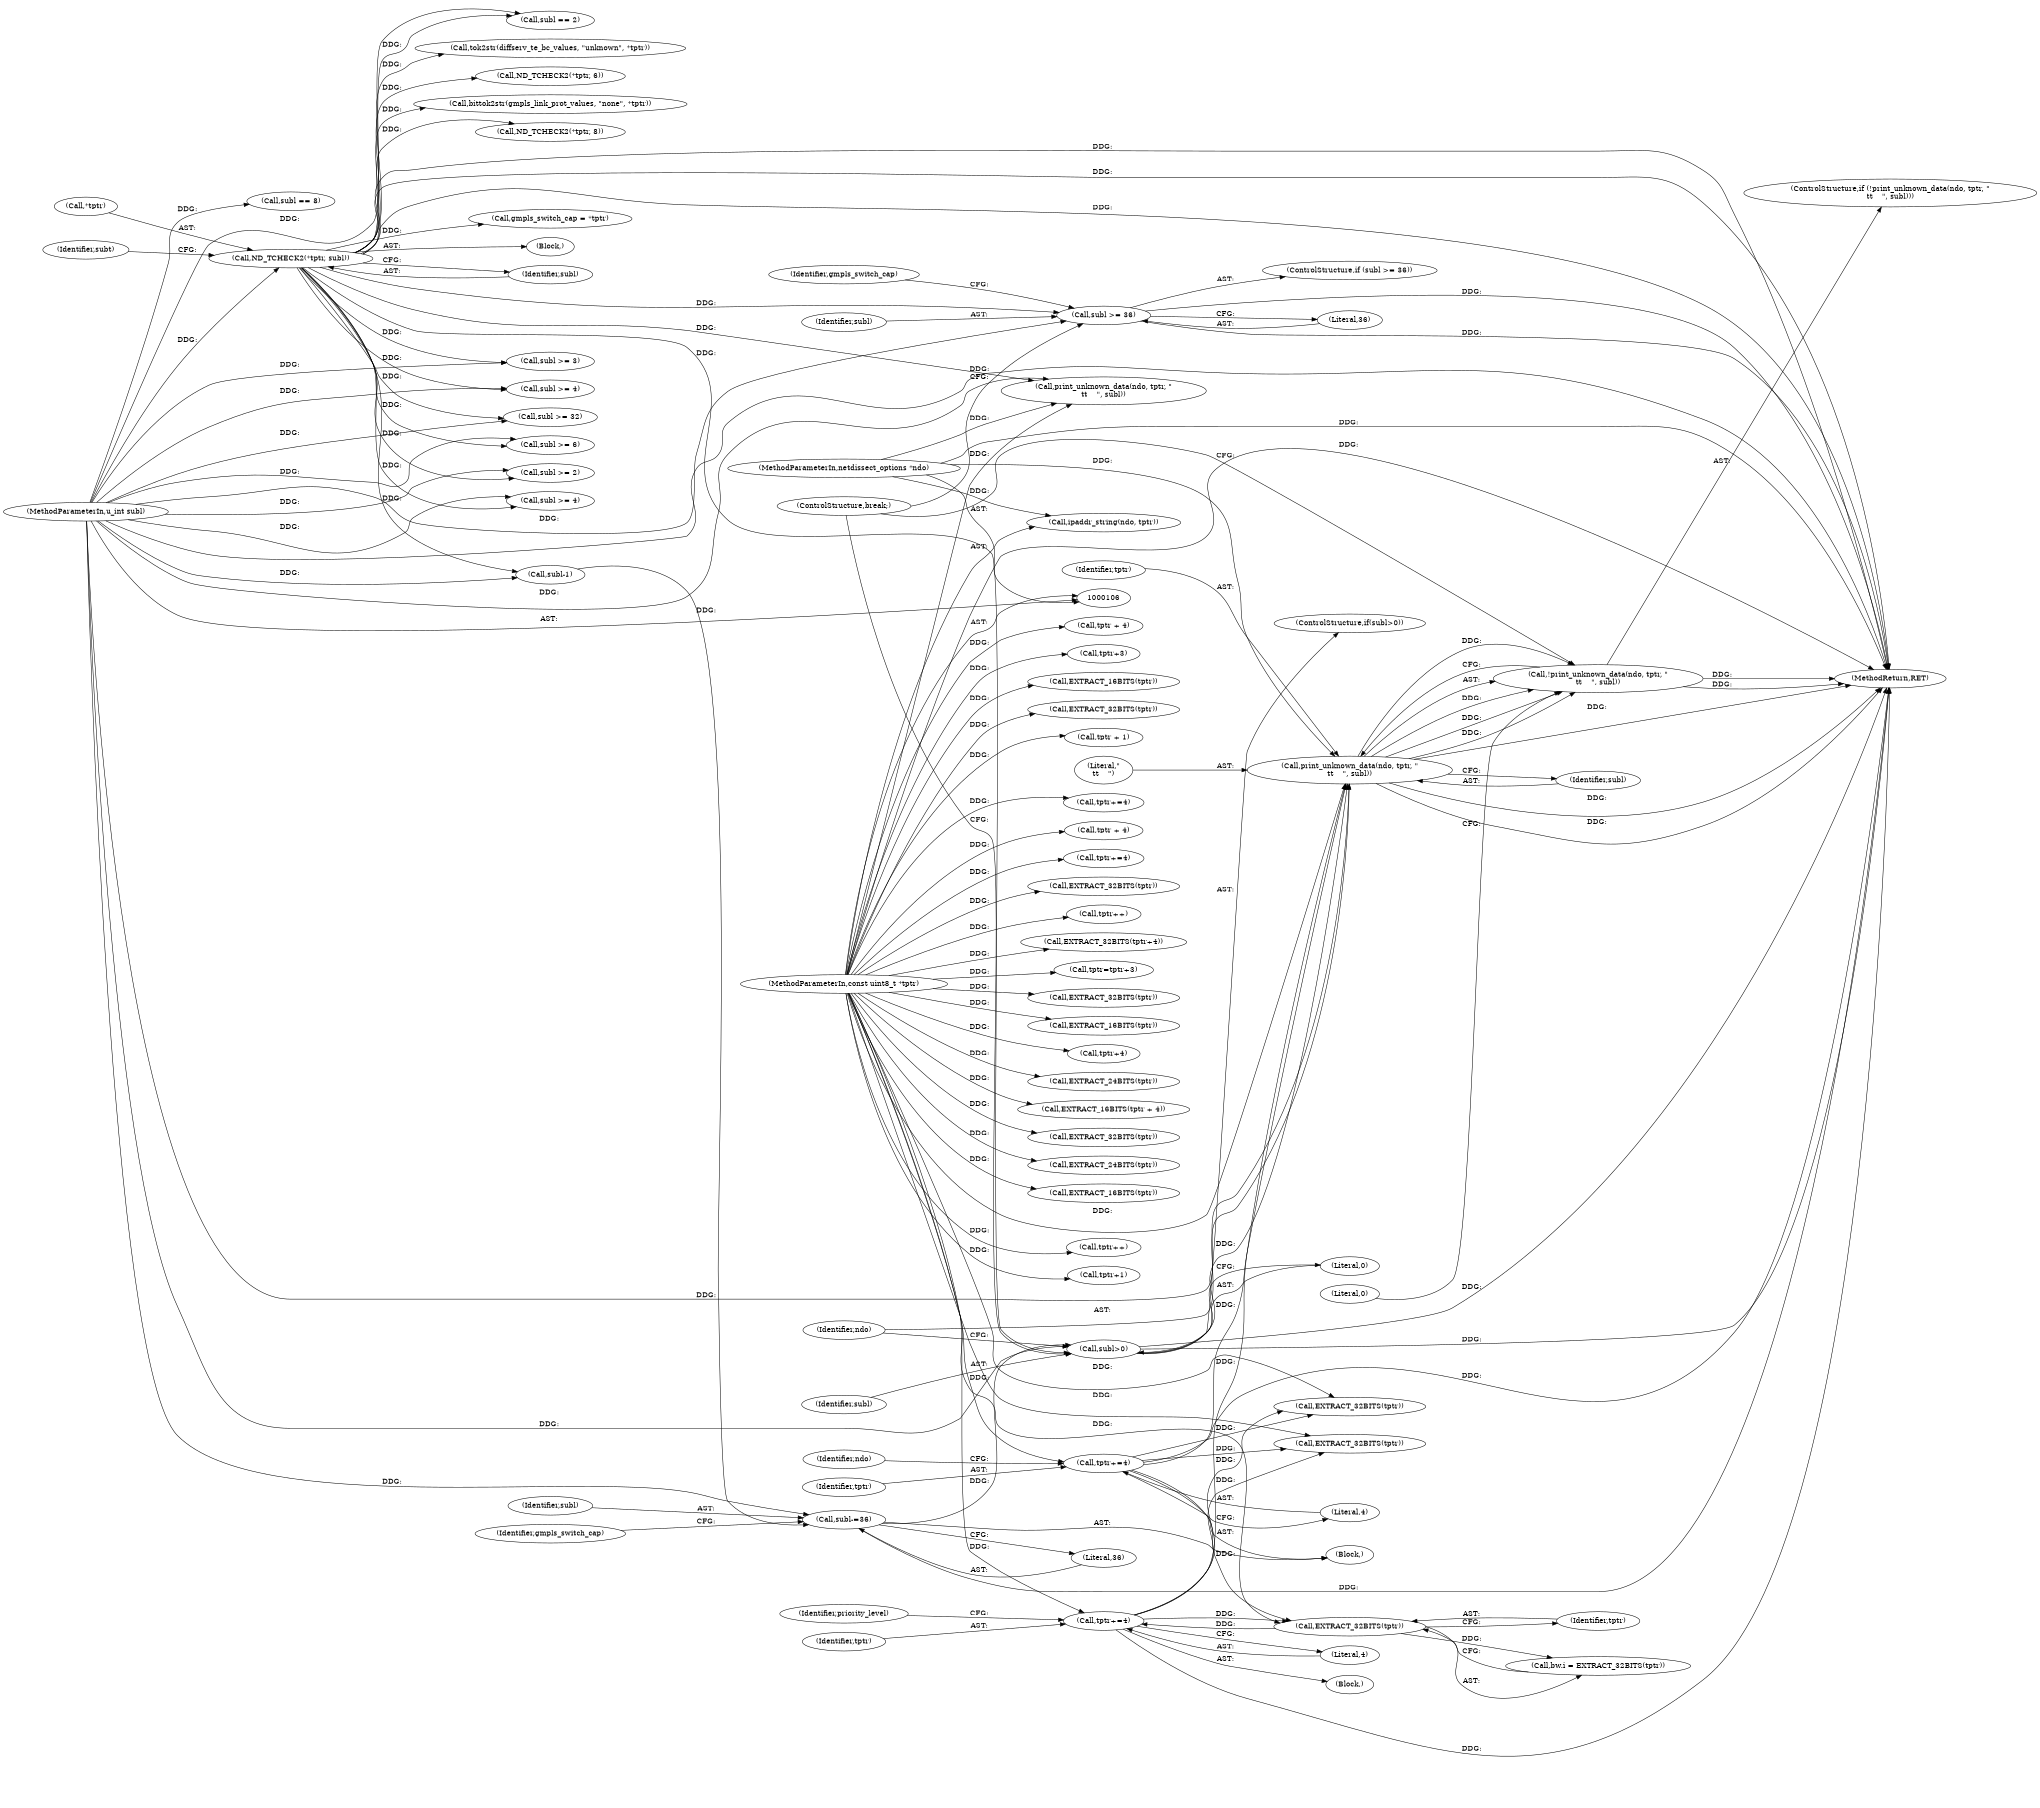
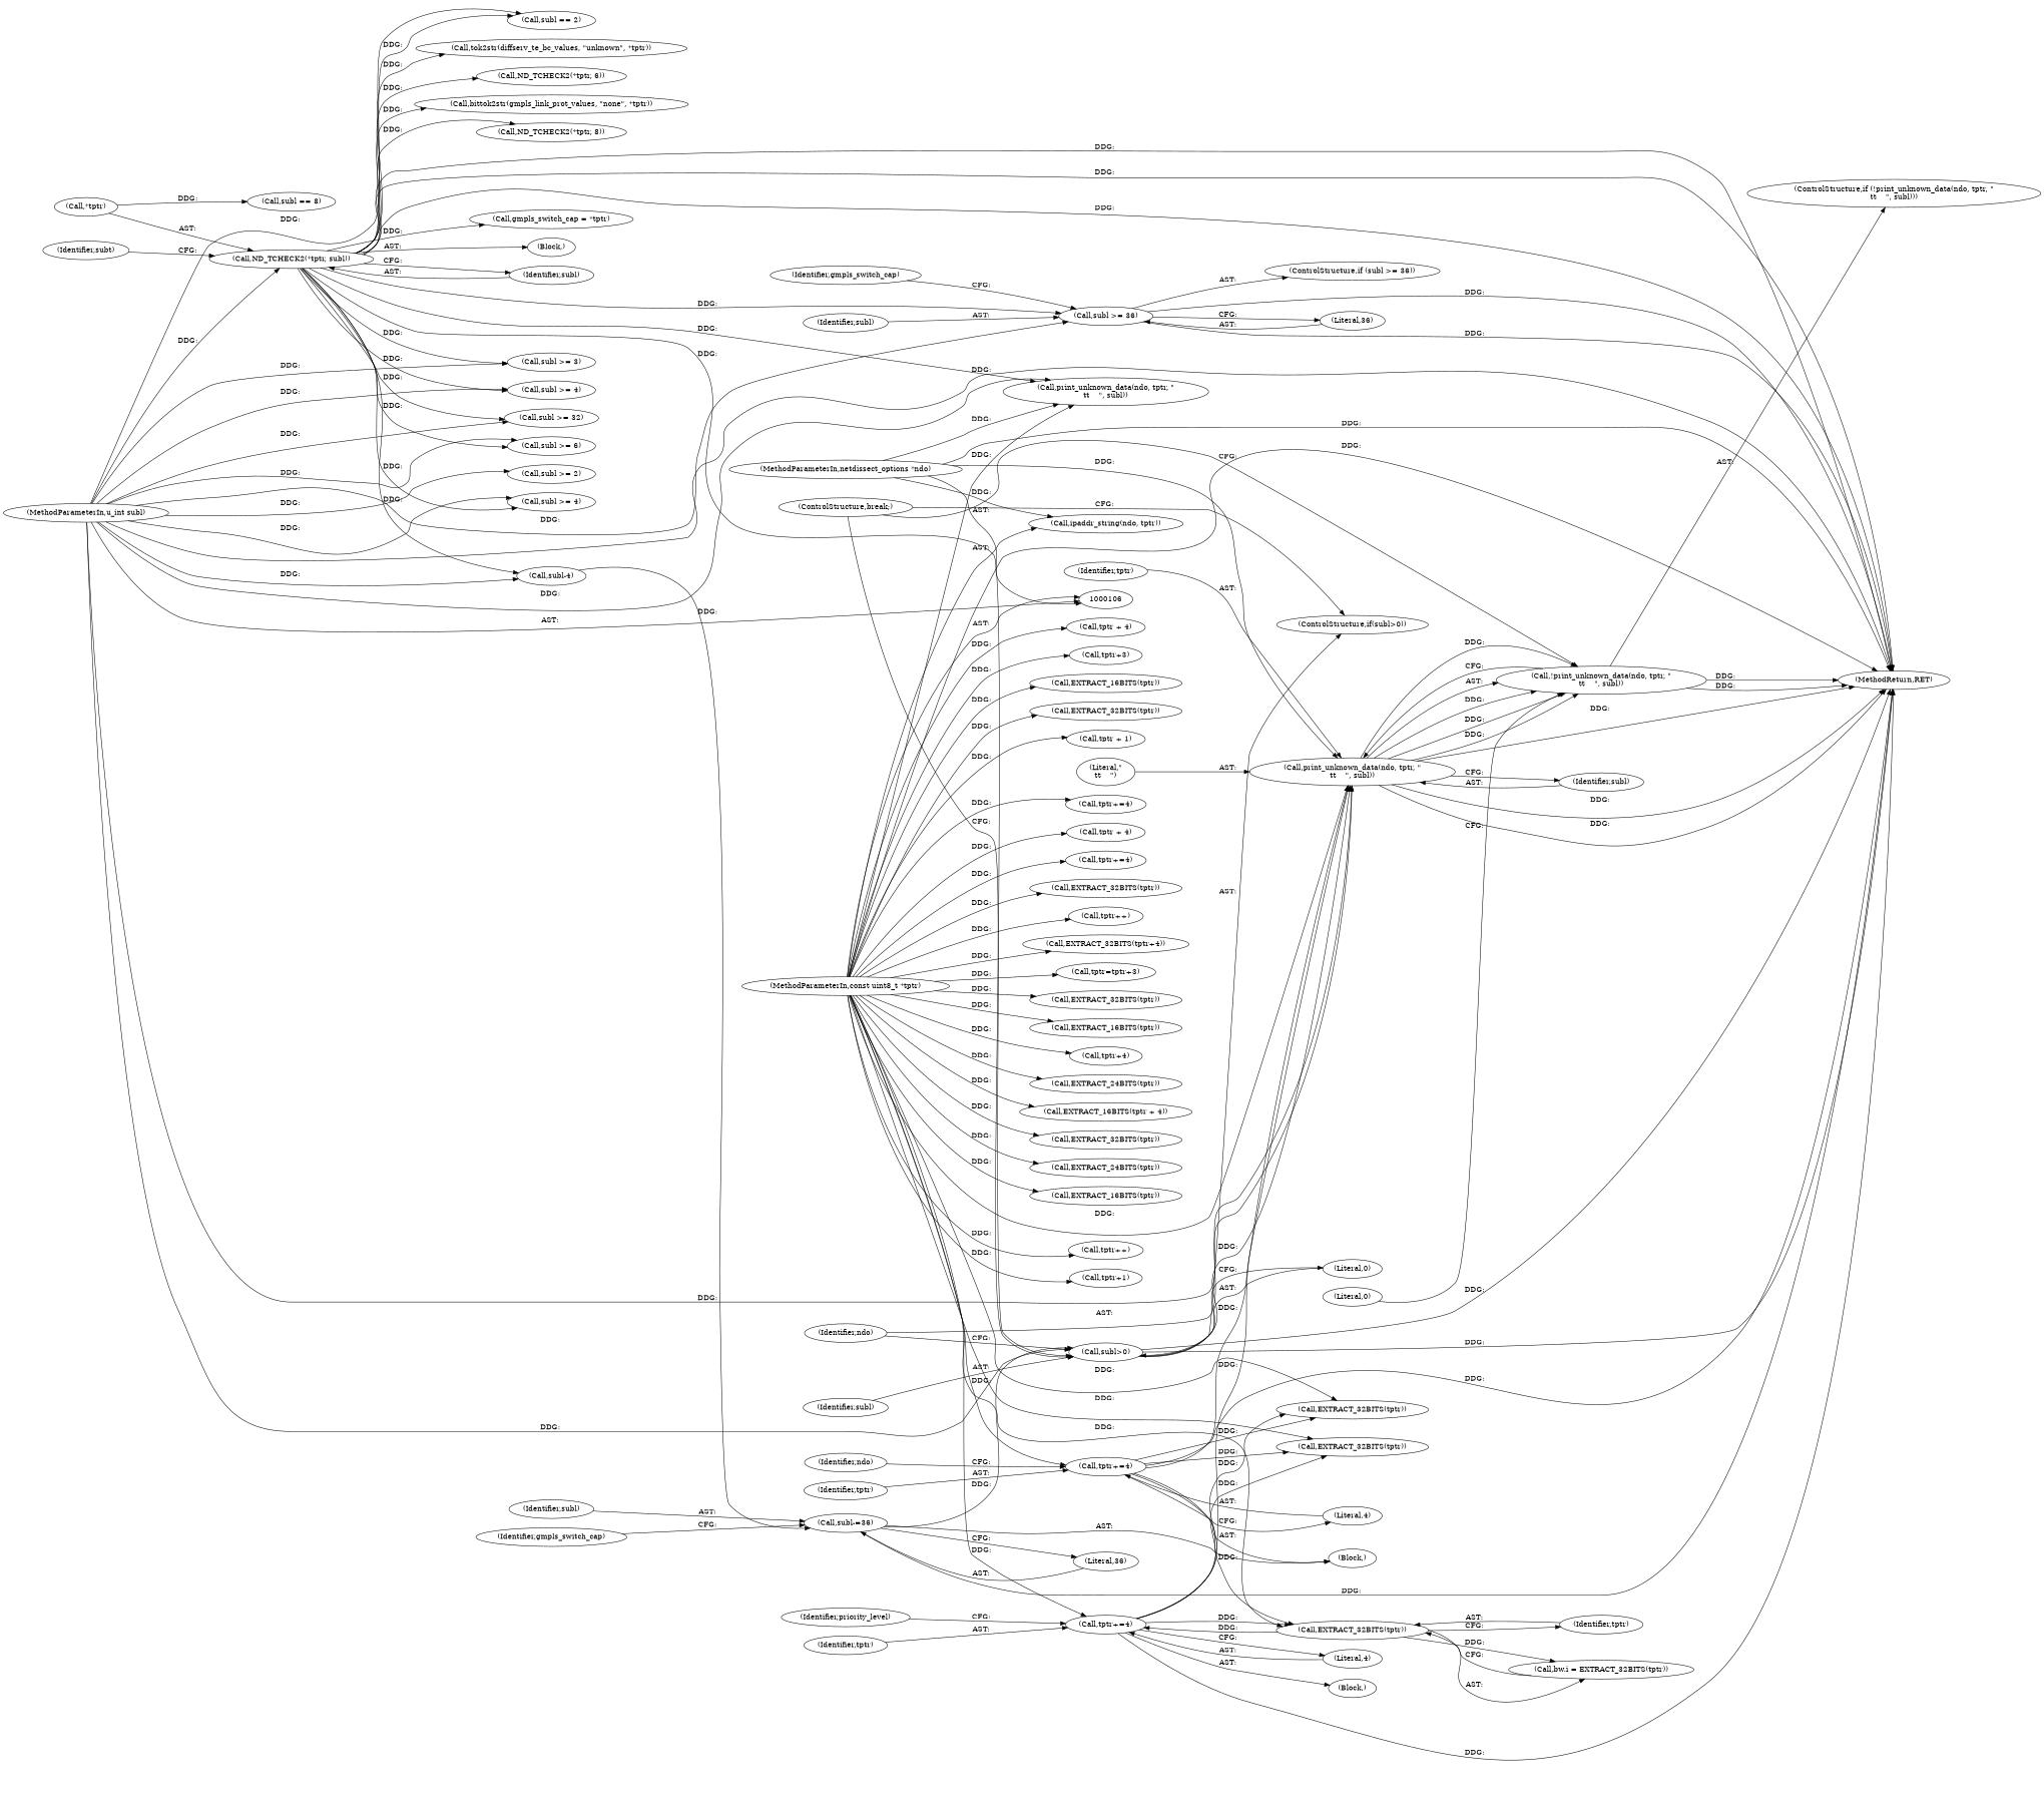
  digraph {
    rankdir=LR
    n1 [label="(Call,print_unknown_data(ndo, tptr, \"\n\t\t    \", subl))"]
    n2 [label="(Call,!print_unknown_data(ndo, tptr, \"\n\t\t    \", subl))"]
    n3 [label="(MethodReturn,RET)"]
    n4 [label="(Identifier,subl)"]
    n5 [label="(ControlStructure,if (!print_unknown_data(ndo, tptr, \"\n\t\t    \", subl)))"]
    n6 [label="(MethodParameterIn,netdissect_options *ndo)"]
    n7 [label="(Call,ipaddr_string(ndo, tptr))"]
    n8 [label="(Call,print_unknown_data(ndo, tptr, \"\n\t\t    \", subl))"]
    1000106
    n10 [label="(Call,tptr+=4)"]
    n11 [label="(Call,EXTRACT_32BITS(tptr))"]
    n12 [label="(Block,)"]
    n13 [label="(Literal,4)"]
    n14 [label="(Call,EXTRACT_32BITS(tptr))"]
    n15 [label="(Call,EXTRACT_32BITS(tptr))"]
    n16 [label="(Call,bw.i = EXTRACT_32BITS(tptr))"]
    n17 [label="(Identifier,tptr)"]
    n18 [label="(Call,tptr+=4)"]
    n19 [label="(Literal,4)"]
    n20 [label="(Block,)"]
    n21 [label="(MethodParameterIn,const uint8_t *tptr)"]
    n22 [label="(Call,EXTRACT_16BITS(tptr))"]
    n23 [label="(Call,EXTRACT_32BITS(tptr))"]
    n24 [label="(Call,tptr + 1)"]
    n25 [label="(Call,tptr+=4)"]
    n26 [label="(Call,tptr + 4)"]
    n27 [label="(Call,tptr+=4)"]
    n28 [label="(Call,EXTRACT_32BITS(tptr))"]
    n29 [label="(Call,tptr++)"]
    n30 [label="(Call,EXTRACT_32BITS(tptr+4))"]
    n31 [label="(Call,tptr=tptr+3)"]
    n32 [label="(Call,EXTRACT_32BITS(tptr))"]
    n33 [label="(Call,EXTRACT_16BITS(tptr))"]
    n34 [label="(Call,tptr+4)"]
    n35 [label="(Call,EXTRACT_24BITS(tptr))"]
    n36 [label="(Call,EXTRACT_16BITS(tptr + 4))"]
    n37 [label="(Call,EXTRACT_32BITS(tptr))"]
    n38 [label="(Call,EXTRACT_24BITS(tptr))"]
    n39 [label="(Call,EXTRACT_16BITS(tptr))"]
    n40 [label="(Call,tptr++)"]
    n41 [label="(Call,tptr+1)"]
    n42 [label="(Call,tptr + 4)"]
    n43 [label="(Call,tptr+3)"]
    n44 [label="(Call,subl>0)"]
    n45 [label="(ControlStructure,if(subl>0))"]
    n46 [label="(Literal,0)"]
    n47 [label="(Call,subl-=36)"]
    n48 [label="(Literal,36)"]
    n49 [label="(Call,subl >= 36)"]
    n50 [label="(ControlStructure,if (subl >= 36))"]
    n51 [label="(Literal,36)"]
    n52 [label="(Call,ND_TCHECK2(*tptr, subl))"]
    n53 [label="(Call,subl >= 32)"]
    n54 [label="(Call,tok2str(diffserv_te_bc_values, \"unknown\", *tptr))"]
    n55 [label="(Call,ND_TCHECK2(*tptr, 6))"]
    n56 [label="(Call,bittok2str(gmpls_link_prot_values, \"none\", *tptr))"]
    n57 [label="(Call,subl >= 6)"]
    n58 [label="(Call,ND_TCHECK2(*tptr, 8))"]
    n59 [label="(Call,subl >= 2)"]
-   n60 [label="(Call,subl-1)"]
+   n60 [label="(Call,subl-4)"]
    n61 [label="(Call,subl >= 4)"]
    n62 [label="(Call,gmpls_switch_cap = *tptr)"]
    n63 [label="(Block,)"]
    n64 [label="(Identifier,subl)"]
    n65 [label="(Call,subl >= 4)"]
    n66 [label="(Call,subl == 2)"]
    n67 [label="(Call,subl >= 3)"]
    n68 [label="(MethodParameterIn,u_int subl)"]
    n69 [label="(Call,subl == 8)"]
    n70 [label="(Identifier,ndo)"]
    n71 [label="(ControlStructure,break;)"]
    n72 [label="(Identifier,subt)"]
    n73 [label="(Identifier,subl)"]
    n74 [label="(Literal,\"\n\t\t    \")"]
    n75 [label="(Identifier,gmpls_switch_cap)"]
    n76 [label="(Identifier,tptr)"]
    n77 [label="(Identifier,priority_level)"]
    n78 [label="(Call,*tptr)"]
    n79 [label="(Identifier,tptr)"]
    n80 [label="(Identifier,subl)"]
    n81 [label="(Identifier,tptr)"]
    n82 [label="(Literal,0)"]
    n83 [label="(Identifier,subl)"]
    n84 [label="(Identifier,ndo)"]
    n85 [label="(Identifier,gmpls_switch_cap)"]
    n1 -> n2 [label="AST: "]
    n1 -> n2 [label="DDG: "]
    n1 -> n2 [label="DDG: "]
    n1 -> n2 [label="DDG: "]
    n1 -> n2 [label="DDG: "]
    n1 -> n3 [label="DDG: "]
    n1 -> n3 [label="DDG: "]
    n1 -> n3 [label="DDG: "]
    n1 -> n4 [label="CFG: "]
    n2 -> n1 [label="CFG: "]
    n2 -> n3 [label="DDG: "]
    n2 -> n3 [label="DDG: "]
    n2 -> n5 [label="AST: "]
    n4 -> n1 [label="AST: "]
    n6 -> n1 [label="DDG: "]
    n6 -> n3 [label="DDG: "]
    n6 -> n7 [label="DDG: "]
    n6 -> n8 [label="DDG: "]
    n6 -> 1000106 [label="AST: "]
    n10 -> n1 [label="DDG: "]
    n10 -> n3 [label="DDG: "]
    n10 -> n11 [label="DDG: "]
    n10 -> n12 [label="AST: "]
    n10 -> n13 [label="CFG: "]
    n10 -> n14 [label="DDG: "]
    n10 -> n15 [label="DDG: "]
    n11 -> n10 [label="DDG: "]
    n11 -> n16 [label="AST: "]
    n11 -> n16 [label="DDG: "]
    n11 -> n17 [label="CFG: "]
    n13 -> n10 [label="AST: "]
    n16 -> n11 [label="CFG: "]
    n17 -> n11 [label="AST: "]
    n18 -> n1 [label="DDG: "]
    n18 -> n3 [label="DDG: "]
    n18 -> n11 [label="DDG: "]
    n18 -> n14 [label="DDG: "]
    n18 -> n15 [label="DDG: "]
    n18 -> n19 [label="CFG: "]
    n18 -> n20 [label="AST: "]
    n19 -> n18 [label="AST: "]
    n21 -> n1 [label="DDG: "]
    n21 -> n3 [label="DDG: "]
    n21 -> n7 [label="AST: "]
    n21 -> n8 [label="DDG: "]
    n21 -> 1000106 [label="AST: "]
    n21 -> n10 [label="DDG: "]
    n21 -> n11 [label="DDG: "]
    n21 -> n14 [label="DDG: "]
    n21 -> n15 [label="DDG: "]
    n21 -> n18 [label="DDG: "]
    n21 -> n22 [label="DDG: "]
    n21 -> n23 [label="DDG: "]
    n21 -> n24 [label="DDG: "]
    n21 -> n25 [label="DDG: "]
    n21 -> n26 [label="DDG: "]
    n21 -> n27 [label="DDG: "]
    n21 -> n28 [label="DDG: "]
    n21 -> n29 [label="DDG: "]
    n21 -> n30 [label="DDG: "]
    n21 -> n31 [label="DDG: "]
    n21 -> n32 [label="DDG: "]
    n21 -> n33 [label="DDG: "]
    n21 -> n34 [label="DDG: "]
    n21 -> n35 [label="DDG: "]
    n21 -> n36 [label="DDG: "]
    n21 -> n37 [label="DDG: "]
    n21 -> n38 [label="DDG: "]
    n21 -> n39 [label="DDG: "]
    n21 -> n40 [label="DDG: "]
    n21 -> n41 [label="DDG: "]
    n21 -> n42 [label="DDG: "]
    n21 -> n43 [label="DDG: "]
    n44 -> n1 [label="DDG: "]
    n44 -> n3 [label="DDG: "]
    n44 -> n3 [label="DDG: "]
    n44 -> n45 [label="AST: "]
    n44 -> n46 [label="CFG: "]
    n46 -> n44 [label="AST: "]
    n47 -> n3 [label="DDG: "]
    n47 -> n20 [label="AST: "]
    n47 -> n44 [label="DDG: "]
    n47 -> n48 [label="CFG: "]
    n48 -> n47 [label="AST: "]
    n49 -> n3 [label="DDG: "]
    n49 -> n3 [label="DDG: "]
    n49 -> n50 [label="AST: "]
    n49 -> n51 [label="CFG: "]
    n51 -> n49 [label="AST: "]
    n52 -> n3 [label="DDG: "]
    n52 -> n3 [label="DDG: "]
    n52 -> n3 [label="DDG: "]
    n52 -> n8 [label="DDG: "]
    n52 -> n44 [label="DDG: "]
    n52 -> n49 [label="DDG: "]
    n52 -> n53 [label="DDG: "]
    n52 -> n54 [label="DDG: "]
    n52 -> n55 [label="DDG: "]
    n52 -> n56 [label="DDG: "]
    n52 -> n57 [label="DDG: "]
    n52 -> n58 [label="DDG: "]
-   n52 -> n59 [label="DDG: "]
    n52 -> n60 [label="DDG: "]
    n52 -> n61 [label="DDG: "]
    n52 -> n62 [label="DDG: "]
    n52 -> n63 [label="AST: "]
    n52 -> n64 [label="CFG: "]
    n52 -> n65 [label="DDG: "]
    n52 -> n66 [label="DDG: "]
    n52 -> n67 [label="DDG: "]
    n60 -> n47 [label="DDG: "]
    n64 -> n52 [label="AST: "]
    n68 -> n1 [label="DDG: "]
    n68 -> n3 [label="DDG: "]
    n68 -> n8 [label="DDG: "]
    n68 -> 1000106 [label="AST: "]
    n68 -> n44 [label="DDG: "]
-   n68 -> n47 [label="DDG: "]
    n68 -> n49 [label="DDG: "]
    n68 -> n52 [label="DDG: "]
    n68 -> n53 [label="DDG: "]
    n68 -> n57 [label="DDG: "]
    n68 -> n59 [label="DDG: "]
    n68 -> n60 [label="DDG: "]
    n68 -> n61 [label="DDG: "]
    n68 -> n65 [label="DDG: "]
    n68 -> n66 [label="DDG: "]
    n68 -> n67 [label="DDG: "]
-   n68 -> n69 [label="DDG: "]
+   n78 -> n69 [label="DDG: "]
    n70 -> n18 [label="CFG: "]
    n71 -> n2 [label="CFG: "]
    n71 -> n44 [label="CFG: "]
-   n71 -> n49 [label="CFG: "]
+   n71 -> n45 [label="CFG: "]
    n72 -> n52 [label="CFG: "]
    n73 -> n44 [label="AST: "]
    n74 -> n1 [label="AST: "]
    n75 -> n47 [label="CFG: "]
    n76 -> n18 [label="AST: "]
    n77 -> n10 [label="CFG: "]
    n78 -> n52 [label="AST: "]
    n79 -> n1 [label="AST: "]
    n80 -> n49 [label="AST: "]
    n81 -> n10 [label="AST: "]
    n82 -> n2 [label="CFG: "]
    n83 -> n47 [label="AST: "]
    n84 -> n1 [label="AST: "]
    n84 -> n44 [label="CFG: "]
    n85 -> n49 [label="CFG: "]
  }
